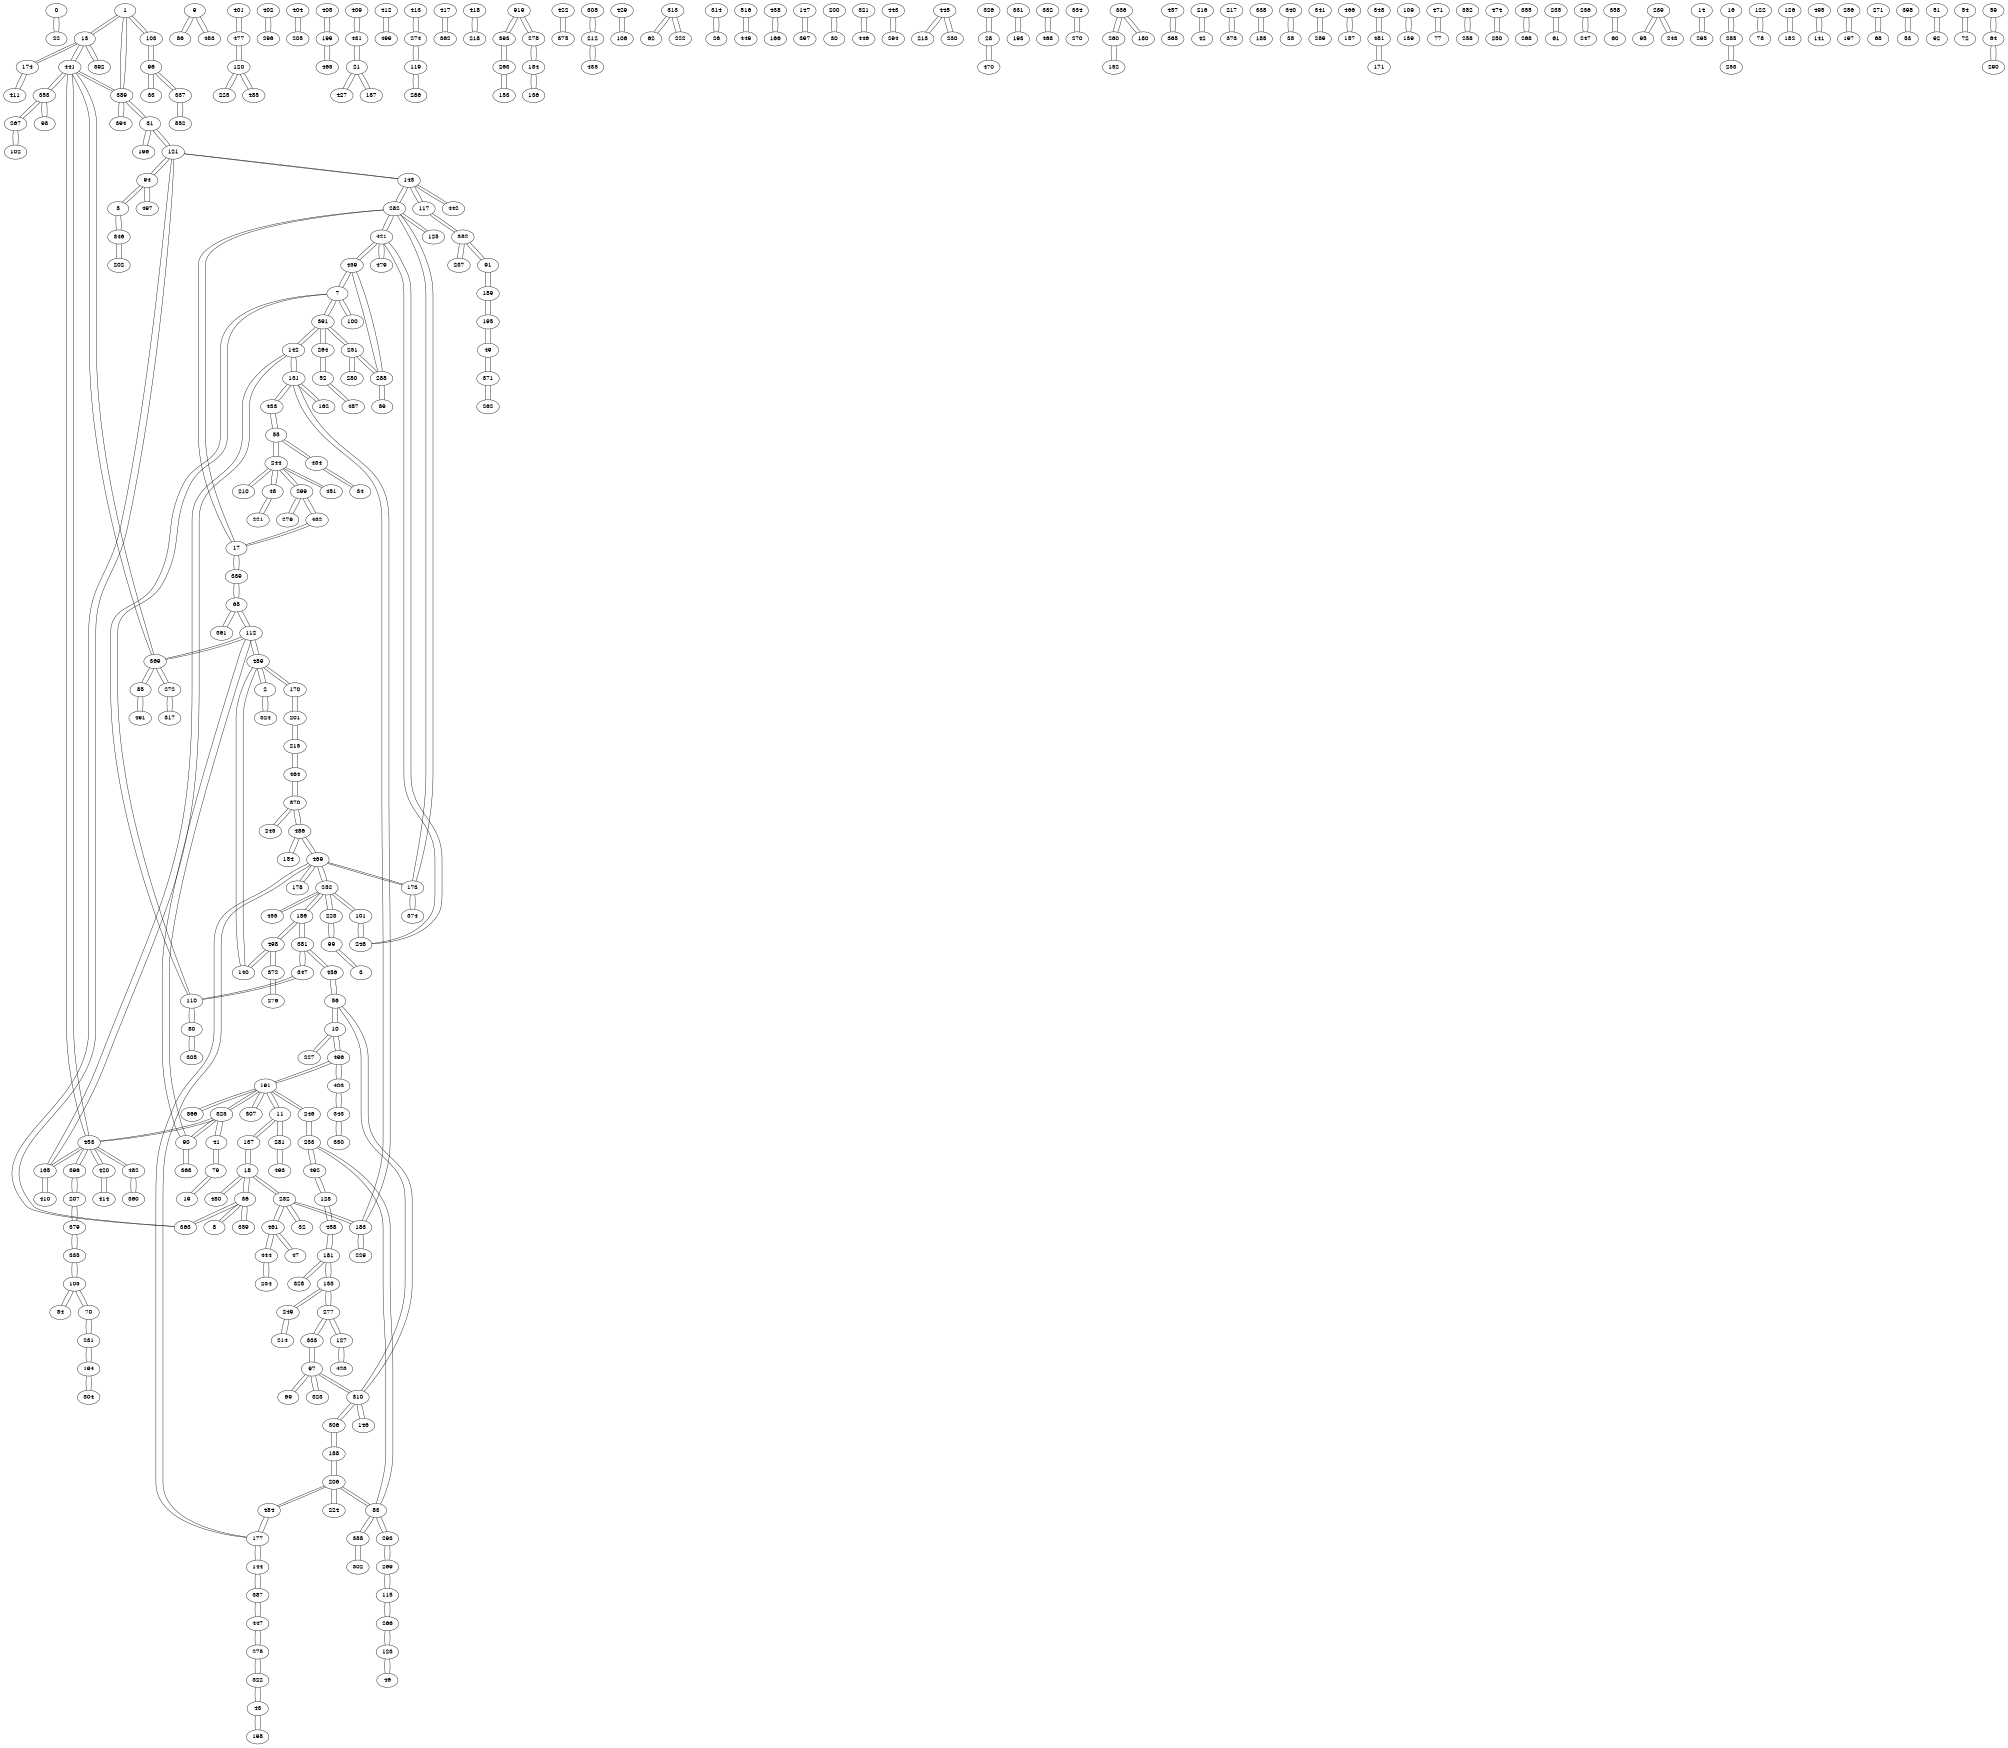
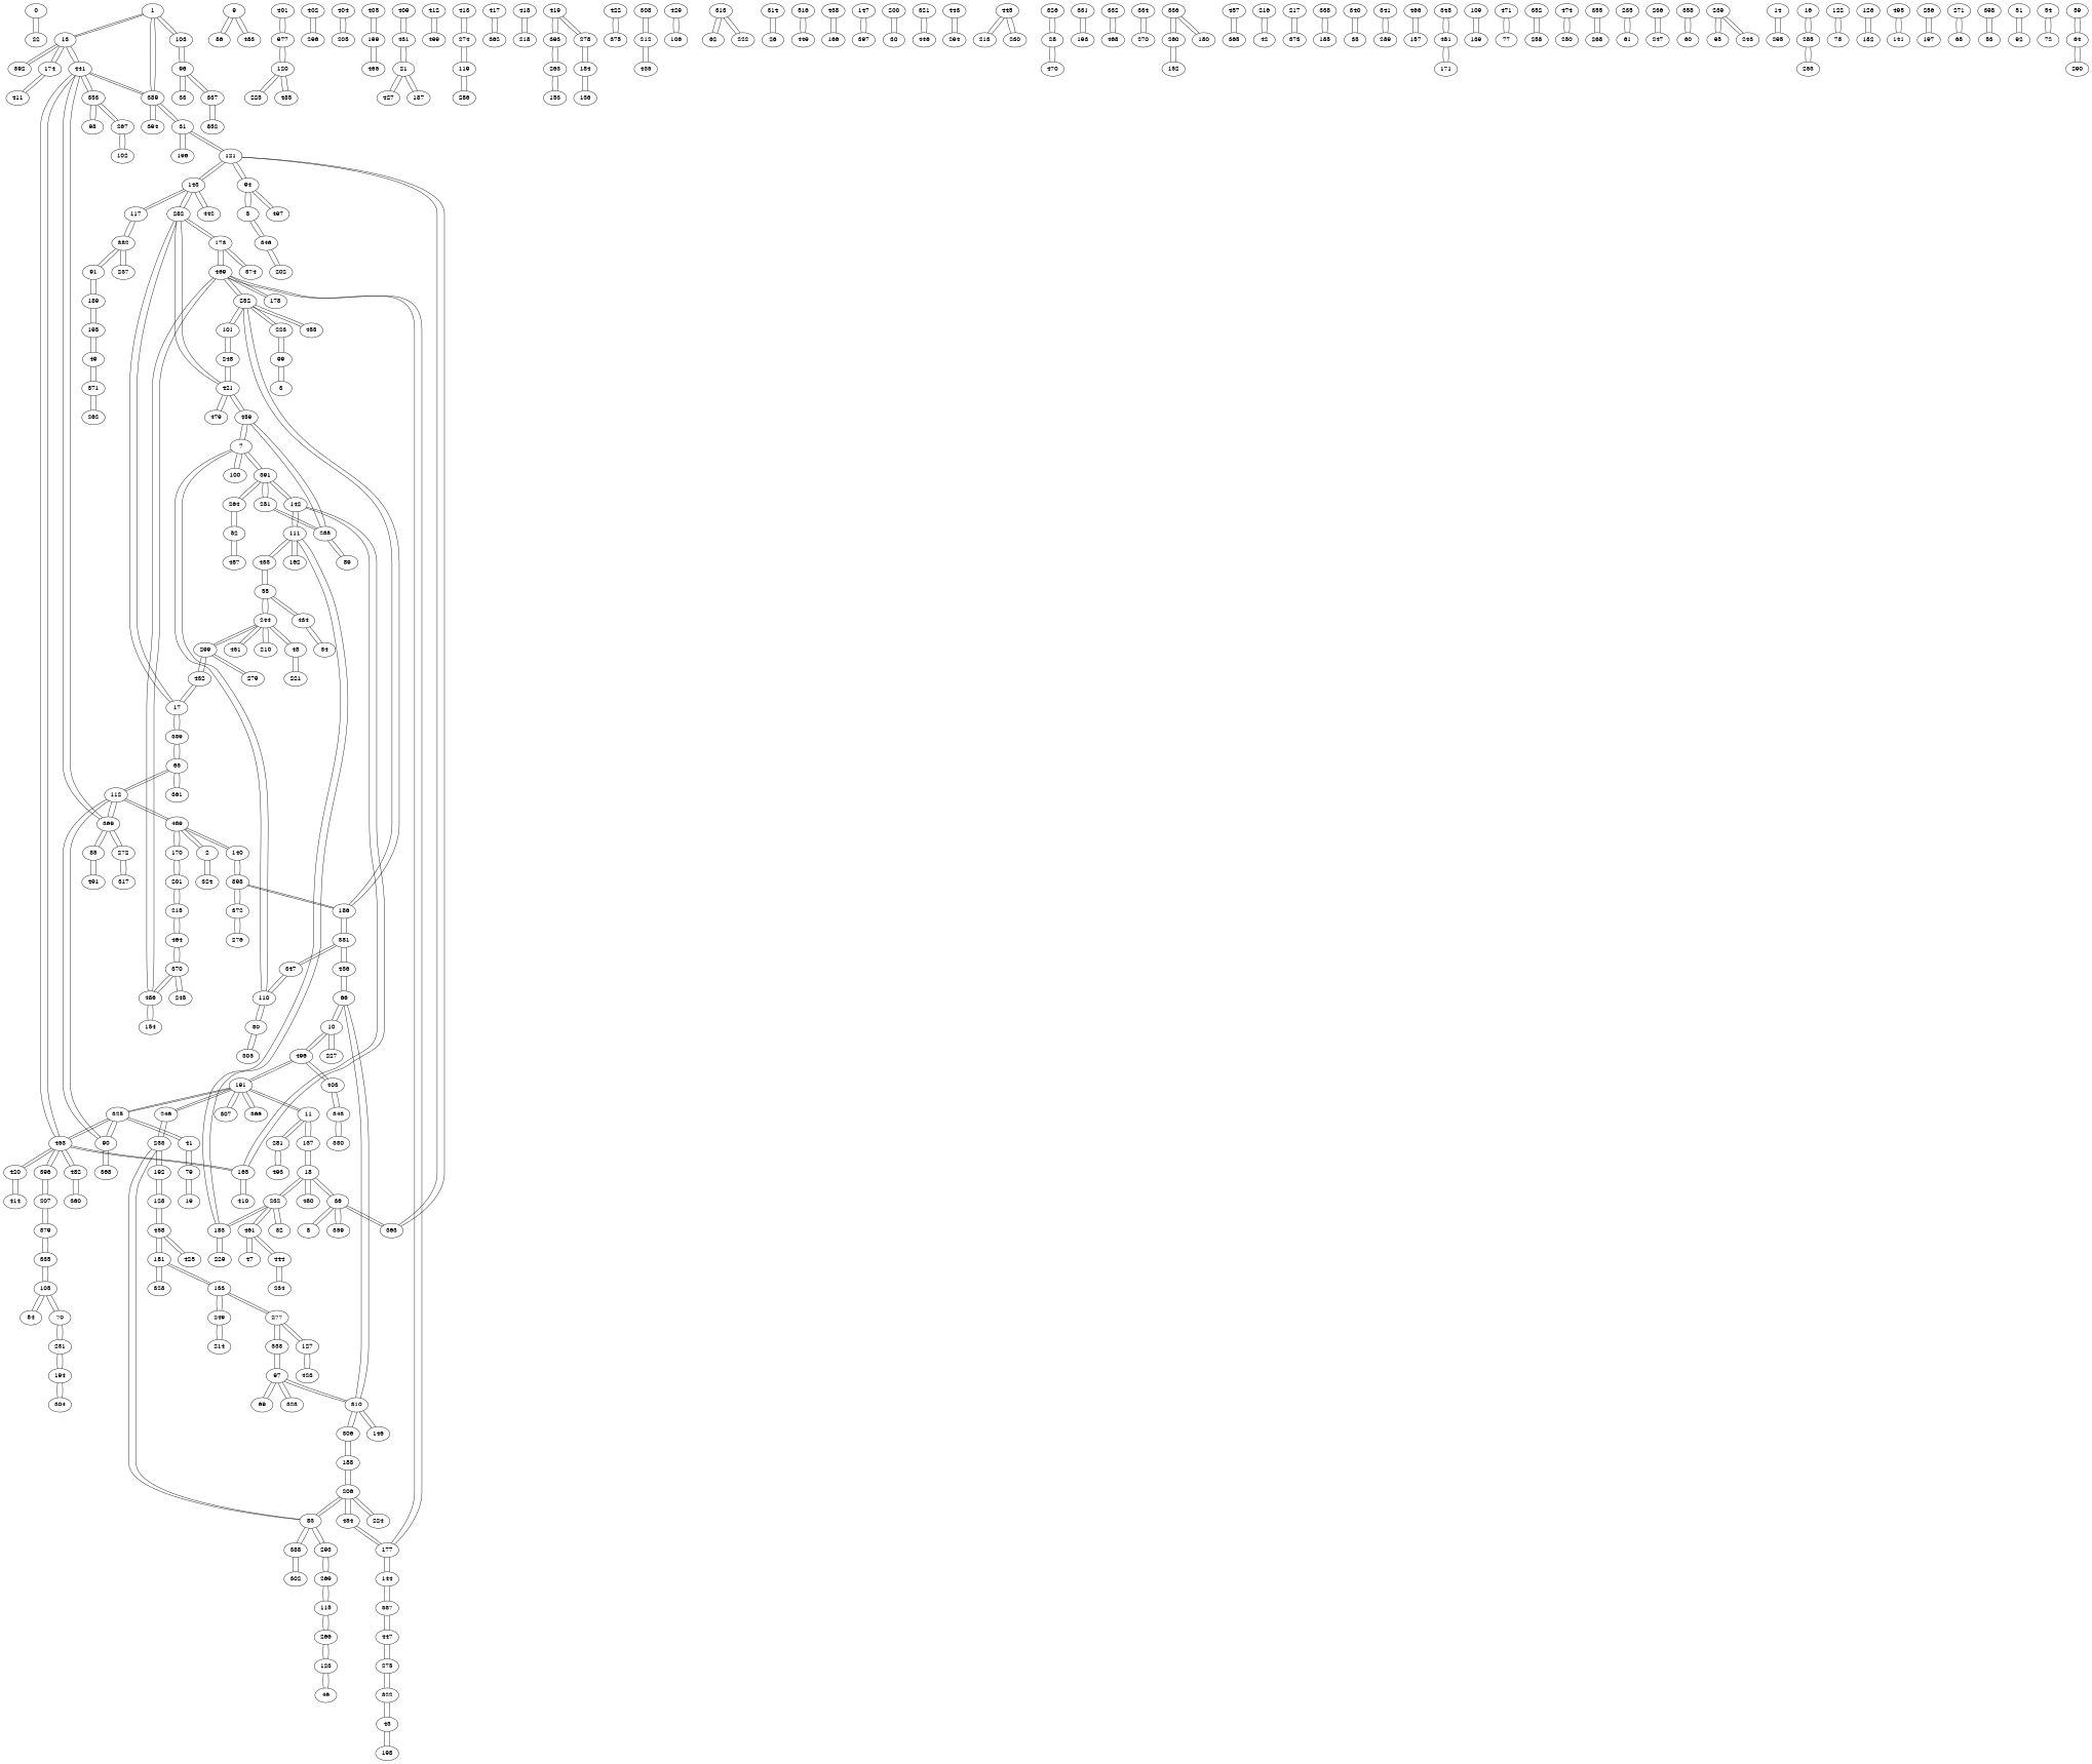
  graph {
    0
    22
    1
    13
    389
    103
    174
    441
    392
    31
    394
    96
    411
    453
    369
    353
    121
    196
    337
    33
    2
    324
    489
    170
    112
    140
    201
    90
    65
-   498
+   498 [label=898]
    3
    99
    223
    252
    5
    94
    346
    497
    202
    363
    143
    7
    100
    459
    110
    391
    421
    288
    80
    347
    142
    251
    264
    479
    282
    248
    89
    305
    381
    165
-   111 [label=131]
-   280
+   111
    52
    8
    36
    18
    359
    232
    137
    480
    9
    86
    483
    401
-   477
+   477 [label=977]
    120
    225
    485
    402
    296
    403
    496
    343
    191
    10
    330
    325
    307
    246
    11
    366
-   66 [label=56]
+   66
    227
    404
    205
    405
    199
    465
    409
    431
    21
    427
    187
    410
    420
    396
    482
    412
    499
    414
    n111 [label=413]
    274
    119
    286
    417
    362
    418
    218
-   419 [label=919]
+   419
    393
    278
    263
    184
    153
    136
    41
    207
    360
    17
    173
-   125
    101
    432
    339
    442
    117
    469
    374
    422
    375
    302
    388
    83
    206
    233
    293
    423
    127
    277
    333
    133
    304
    194
    231
    70
+   425
    458
    181
    128
    328
-   192 [label=492]
+   192
    306
    188
    310
    97
    146
    484
    224
    456
    323
    69
    281
    308
    212
    435
    429
    106
    299
    244
    279
    55
    451
    210
    48
    433
    434
    183
    162
    34
    229
    313
    62
    222
    314
    26
    n196 [label=516]
    449
    317
    272
    85
    438
    166
    147
    397
    267
    98
    102
    491
    200
    30
    321
    446
    382
    215
    464
    370
    322
    275
    43
    447
    198
    387
    443
    294
    444
    234
    461
    47
    32
    445
    213
    230
    368
    79
    19
    326
    28
    470
    144
    177
    269
    379
    335
    105
    249
    221
    331
    193
    n249 [label=852]
    332
    468
    334
    270
    455
    186
    486
    178
    214
    84
    245
    336
    260
    180
    152
    457
    365
    216
    42
    217
    373
    338
    185
    361
    340
    35
    341
    289
    154
    466
    157
    348
    481
    171
    109
    139
    471
    77
    352
    258
    474
    250
    355
    268
    235
    61
    115
    266
    123
    46
    236
    247
    237
    91
    189
    358
    60
    239
    95
    243
    493
    14
    295
    16
    285
    253
    122
    78
    487
    126
    182
    372
    371
    49
    262
    195
    276
    495
    141
    256
    197
    271
    68
    398
    53
    51
    92
    54
    72
    59
    64
    290
    0 -- 22
    22 -- 0
    1 -- 13
    1 -- 389
    1 -- 103
    13 -- 1
    13 -- 174
    13 -- 441
    13 -- 392
    389 -- 1
    389 -- 441
    389 -- 31
    389 -- 394
    103 -- 1
    103 -- 96
    174 -- 13
    174 -- 411
    441 -- 13
    441 -- 389
    441 -- 453
    441 -- 369
    441 -- 353
    392 -- 13
    31 -- 389
    31 -- 121
    31 -- 196
    394 -- 389
    96 -- 103
    96 -- 337
    96 -- 33
    411 -- 174
    453 -- 441
    453 -- 165
    453 -- 325
    453 -- 420
    453 -- 396
    453 -- 482
    369 -- 441
    369 -- 112
    369 -- 272
    369 -- 85
    353 -- 441
    353 -- 267
    353 -- 98
    121 -- 31
    121 -- 94
    121 -- 363
    121 -- 143
    196 -- 31
    337 -- 96
    337 -- n249
    33 -- 96
    2 -- 324
    2 -- 489
    324 -- 2
    489 -- 2
    489 -- 170
    489 -- 112
    489 -- 140
    170 -- 489
    170 -- 201
    112 -- 369
    112 -- 489
    112 -- 90
    112 -- 65
    140 -- 489
    140 -- 498
    201 -- 170
    201 -- 215
    90 -- 112
    90 -- 325
    90 -- 368
    65 -- 112
    65 -- 339
    65 -- 361
    498 -- 140
    498 -- 186
    498 -- 372
    3 -- 99
    99 -- 3
    99 -- 223
    223 -- 99
    223 -- 252
    252 -- 223
    252 -- 101
    252 -- 469
    252 -- 455
    252 -- 186
    5 -- 94
    5 -- 346
    94 -- 121
    94 -- 5
    94 -- 497
    346 -- 5
    346 -- 202
    497 -- 94
    202 -- 346
    363 -- 121
    363 -- 36
    143 -- 121
    143 -- 282
    143 -- 442
    143 -- 117
    7 -- 100
    7 -- 459
    7 -- 110
    7 -- 391
    100 -- 7
    459 -- 7
    459 -- 421
    459 -- 288
    110 -- 7
    110 -- 80
    110 -- 347
    391 -- 7
    391 -- 142
    391 -- 251
    391 -- 264
    421 -- 459
    421 -- 479
    421 -- 282
    421 -- 248
    288 -- 459
    288 -- 251
    288 -- 89
    80 -- 110
    80 -- 305
    347 -- 110
    347 -- 381
    142 -- 391
    142 -- 165
    142 -- 111
    251 -- 391
    251 -- 288
-   251 -- 280
    264 -- 391
    264 -- 52
    479 -- 421
    282 -- 143
    282 -- 421
    282 -- 17
    282 -- 173
-   282 -- 125
    248 -- 421
    248 -- 101
    89 -- 288
    305 -- 80
    381 -- 347
    381 -- 456
    381 -- 186
    165 -- 453
    165 -- 142
    165 -- 410
    111 -- 142
    111 -- 433
    111 -- 183
    111 -- 162
-   280 -- 251
    52 -- 264
    52 -- 487
    8 -- 36
    36 -- 363
    36 -- 8
    36 -- 18
    36 -- 359
    18 -- 36
    18 -- 232
    18 -- 137
    18 -- 480
    359 -- 36
    232 -- 18
    232 -- 183
    232 -- 461
    232 -- 32
    137 -- 18
    137 -- 11
    480 -- 18
    9 -- 86
    9 -- 483
    86 -- 9
    483 -- 9
    401 -- 477
    477 -- 401
    477 -- 120
    120 -- 477
    120 -- 225
    120 -- 485
    225 -- 120
    485 -- 120
    402 -- 296
    296 -- 402
    403 -- 496
    403 -- 343
    496 -- 403
    496 -- 191
    496 -- 10
    343 -- 403
    343 -- 330
    191 -- 496
    191 -- 325
    191 -- 307
    191 -- 246
    191 -- 11
    191 -- 366
    10 -- 496
    10 -- 66
    10 -- 227
    330 -- 343
    325 -- 453
    325 -- 90
    325 -- 191
    325 -- 41
    307 -- 191
    246 -- 191
    246 -- 233
    11 -- 137
    11 -- 191
    11 -- 281
    366 -- 191
    66 -- 10
    66 -- 310
    66 -- 456
    227 -- 10
    404 -- 205
    205 -- 404
    405 -- 199
    199 -- 405
    199 -- 465
    465 -- 199
    409 -- 431
    431 -- 409
    431 -- 21
    21 -- 431
    21 -- 427
    21 -- 187
    427 -- 21
    187 -- 21
    410 -- 165
    420 -- 453
    420 -- 414
    396 -- 453
    396 -- 207
    482 -- 453
    482 -- 360
    412 -- 499
    499 -- 412
    414 -- 420
    n111 -- 274
    274 -- n111
    274 -- 119
    119 -- 274
    119 -- 286
    286 -- 119
    417 -- 362
    362 -- 417
    418 -- 218
    218 -- 418
    419 -- 393
    419 -- 278
    393 -- 419
    393 -- 263
    278 -- 419
    278 -- 184
    263 -- 393
    263 -- 153
    184 -- 278
    184 -- 136
    153 -- 263
    136 -- 184
    41 -- 325
    41 -- 79
    207 -- 396
    207 -- 379
    360 -- 482
    17 -- 282
    17 -- 432
    17 -- 339
    173 -- 282
    173 -- 469
    173 -- 374
-   125 -- 282
    101 -- 252
    101 -- 248
    432 -- 17
    432 -- 299
    339 -- 65
    339 -- 17
    442 -- 143
    117 -- 143
    117 -- 382
    469 -- 252
    469 -- 173
    469 -- 177
    469 -- 486
    469 -- 178
    374 -- 173
    422 -- 375
    375 -- 422
    302 -- 388
    388 -- 302
    388 -- 83
    83 -- 388
    83 -- 206
    83 -- 233
    83 -- 293
    206 -- 83
    206 -- 188
    206 -- 484
    206 -- 224
    233 -- 246
    233 -- 83
    233 -- 192
    293 -- 83
    293 -- 269
    423 -- 127
    127 -- 423
    127 -- 277
    277 -- 127
    277 -- 333
    277 -- 133
    333 -- 277
    333 -- 97
    133 -- 277
    133 -- 181
    133 -- 249
    304 -- 194
    194 -- 304
    194 -- 231
    231 -- 194
    231 -- 70
    70 -- 231
    70 -- 105
+   425 -- 458
+   458 -- 425
    458 -- 181
    458 -- 128
    181 -- 133
    181 -- 458
    181 -- 328
    128 -- 458
    128 -- 192
    328 -- 181
    192 -- 233
    192 -- 128
    306 -- 188
    306 -- 310
    188 -- 206
    188 -- 306
    310 -- 66
    310 -- 306
    310 -- 97
    310 -- 146
    97 -- 333
    97 -- 310
    97 -- 323
    97 -- 69
    146 -- 310
    484 -- 206
    484 -- 177
    224 -- 206
    456 -- 381
    456 -- 66
    323 -- 97
    69 -- 97
    281 -- 11
    281 -- 493
    308 -- 212
    212 -- 308
    212 -- 435
    435 -- 212
    429 -- 106
    106 -- 429
    299 -- 432
    299 -- 244
    299 -- 279
    244 -- 299
    244 -- 55
    244 -- 451
    244 -- 210
    244 -- 48
    279 -- 299
    55 -- 244
    55 -- 433
    55 -- 434
    451 -- 244
    210 -- 244
    48 -- 244
    48 -- 221
    433 -- 111
    433 -- 55
    434 -- 55
    434 -- 34
    183 -- 111
    183 -- 232
    183 -- 229
    162 -- 111
    34 -- 434
    229 -- 183
    313 -- 62
    313 -- 222
    62 -- 313
    222 -- 313
    314 -- 26
    26 -- 314
    n196 -- 449
    449 -- n196
    317 -- 272
    272 -- 369
    272 -- 317
    85 -- 369
    85 -- 491
    438 -- 166
    166 -- 438
    147 -- 397
    397 -- 147
    267 -- 353
    267 -- 102
    98 -- 353
    102 -- 267
    491 -- 85
    200 -- 30
    30 -- 200
    321 -- 446
    446 -- 321
    382 -- 117
    382 -- 237
    382 -- 91
    215 -- 201
    215 -- 464
    464 -- 215
    464 -- 370
    370 -- 464
    370 -- 486
    370 -- 245
    322 -- 275
    322 -- 43
    275 -- 322
    275 -- 447
    43 -- 322
    43 -- 198
    447 -- 275
    447 -- 387
    198 -- 43
    387 -- 447
    387 -- 144
    443 -- 294
    294 -- 443
    444 -- 234
    444 -- 461
    234 -- 444
    461 -- 232
    461 -- 444
    461 -- 47
    47 -- 461
    32 -- 232
    445 -- 213
    445 -- 230
    213 -- 445
    230 -- 445
    368 -- 90
    79 -- 41
    79 -- 19
    19 -- 79
    326 -- 28
    28 -- 326
    28 -- 470
    470 -- 28
    144 -- 387
    144 -- 177
    177 -- 469
    177 -- 484
    177 -- 144
    269 -- 293
    269 -- 115
    379 -- 207
    379 -- 335
    335 -- 379
    335 -- 105
    105 -- 70
    105 -- 335
    105 -- 84
    249 -- 133
    249 -- 214
    221 -- 48
    331 -- 193
    193 -- 331
    n249 -- 337
    332 -- 468
    468 -- 332
    334 -- 270
    270 -- 334
    455 -- 252
    186 -- 498
    186 -- 252
    186 -- 381
    486 -- 469
    486 -- 370
    486 -- 154
    178 -- 469
    214 -- 249
    84 -- 105
    245 -- 370
    336 -- 260
    336 -- 180
    260 -- 336
    260 -- 152
    180 -- 336
    152 -- 260
    457 -- 365
    365 -- 457
    216 -- 42
    42 -- 216
    217 -- 373
    373 -- 217
    338 -- 185
    185 -- 338
    361 -- 65
    340 -- 35
    35 -- 340
    341 -- 289
    289 -- 341
    154 -- 486
    466 -- 157
    157 -- 466
    348 -- 481
    481 -- 348
    481 -- 171
    171 -- 481
    109 -- 139
    139 -- 109
    471 -- 77
    77 -- 471
    352 -- 258
    258 -- 352
    474 -- 250
    250 -- 474
    355 -- 268
    268 -- 355
    235 -- 61
    61 -- 235
    115 -- 269
    115 -- 266
    266 -- 115
    266 -- 123
    123 -- 266
    123 -- 46
    46 -- 123
    236 -- 247
    247 -- 236
    237 -- 382
    91 -- 382
    91 -- 189
    189 -- 91
    189 -- 195
    358 -- 60
    60 -- 358
    239 -- 95
    239 -- 243
    95 -- 239
    243 -- 239
    493 -- 281
    14 -- 295
    295 -- 14
    16 -- 285
    285 -- 16
    285 -- 253
    253 -- 285
    122 -- 78
    78 -- 122
    487 -- 52
    126 -- 182
    182 -- 126
    372 -- 498
    372 -- 276
    371 -- 49
    371 -- 262
    49 -- 371
    49 -- 195
    262 -- 371
    195 -- 189
    195 -- 49
    276 -- 372
    495 -- 141
    141 -- 495
    256 -- 197
    197 -- 256
    271 -- 68
    68 -- 271
    398 -- 53
    53 -- 398
    51 -- 92
    92 -- 51
    54 -- 72
    72 -- 54
    59 -- 64
    64 -- 59
    64 -- 290
    290 -- 64
  }
